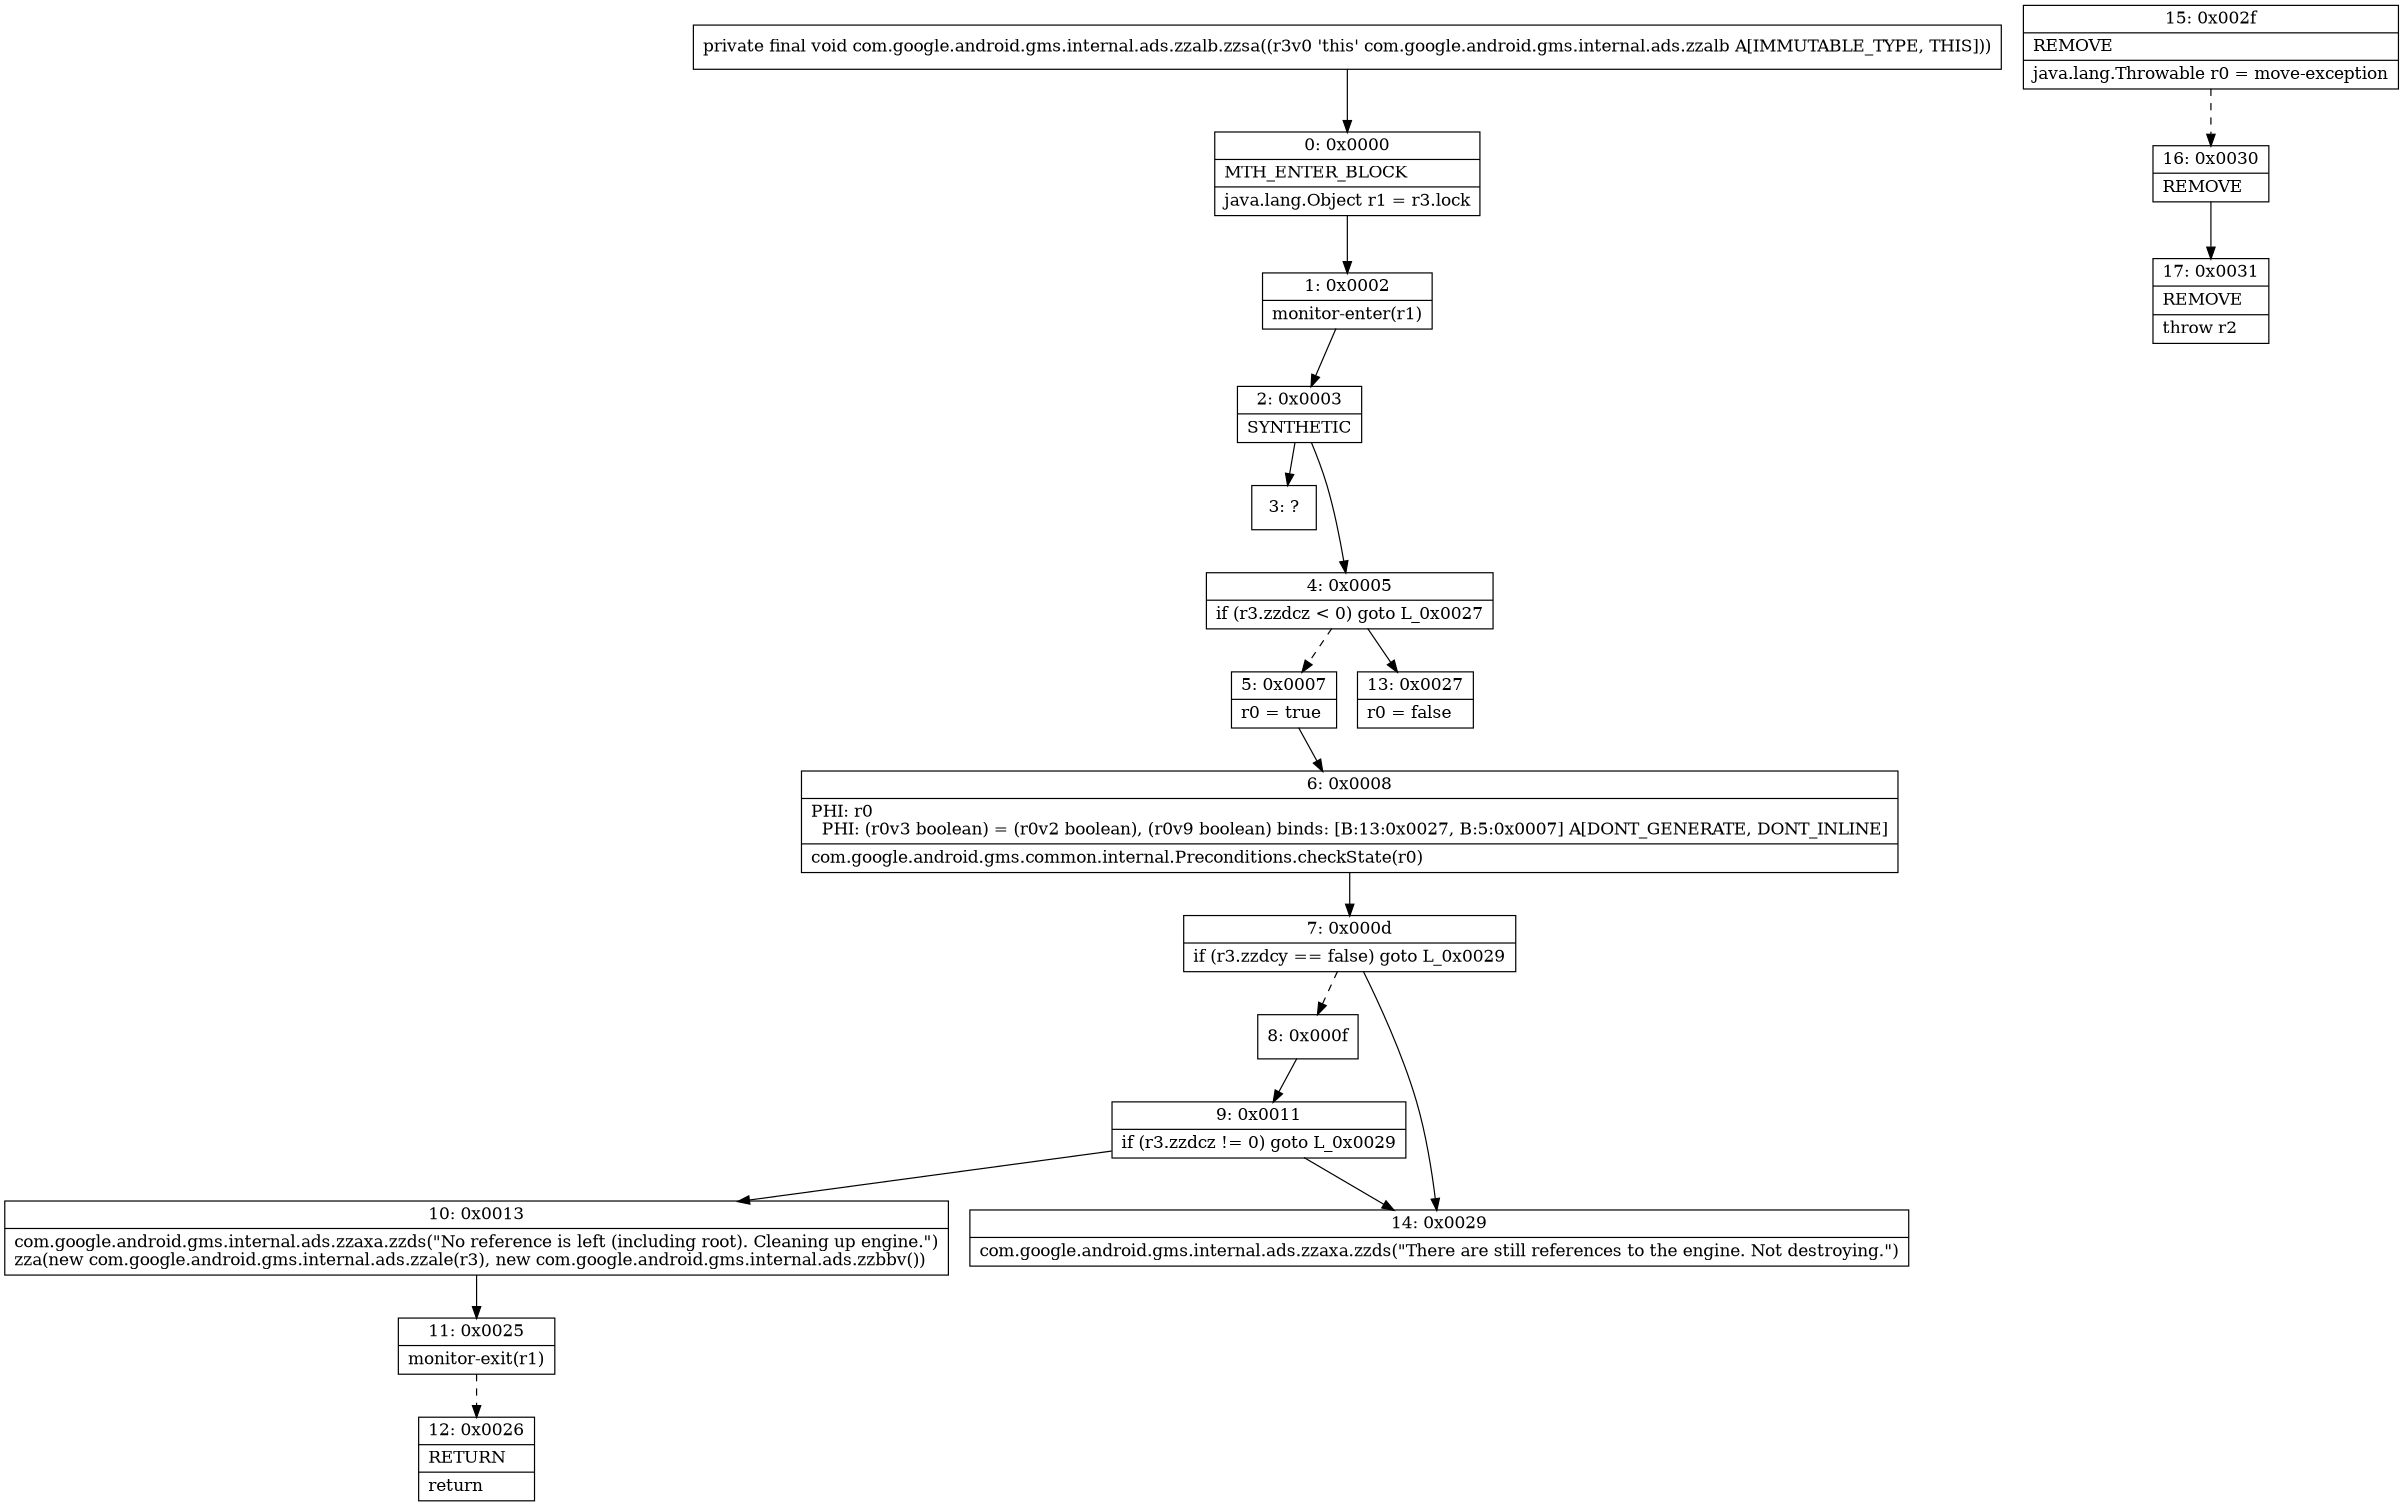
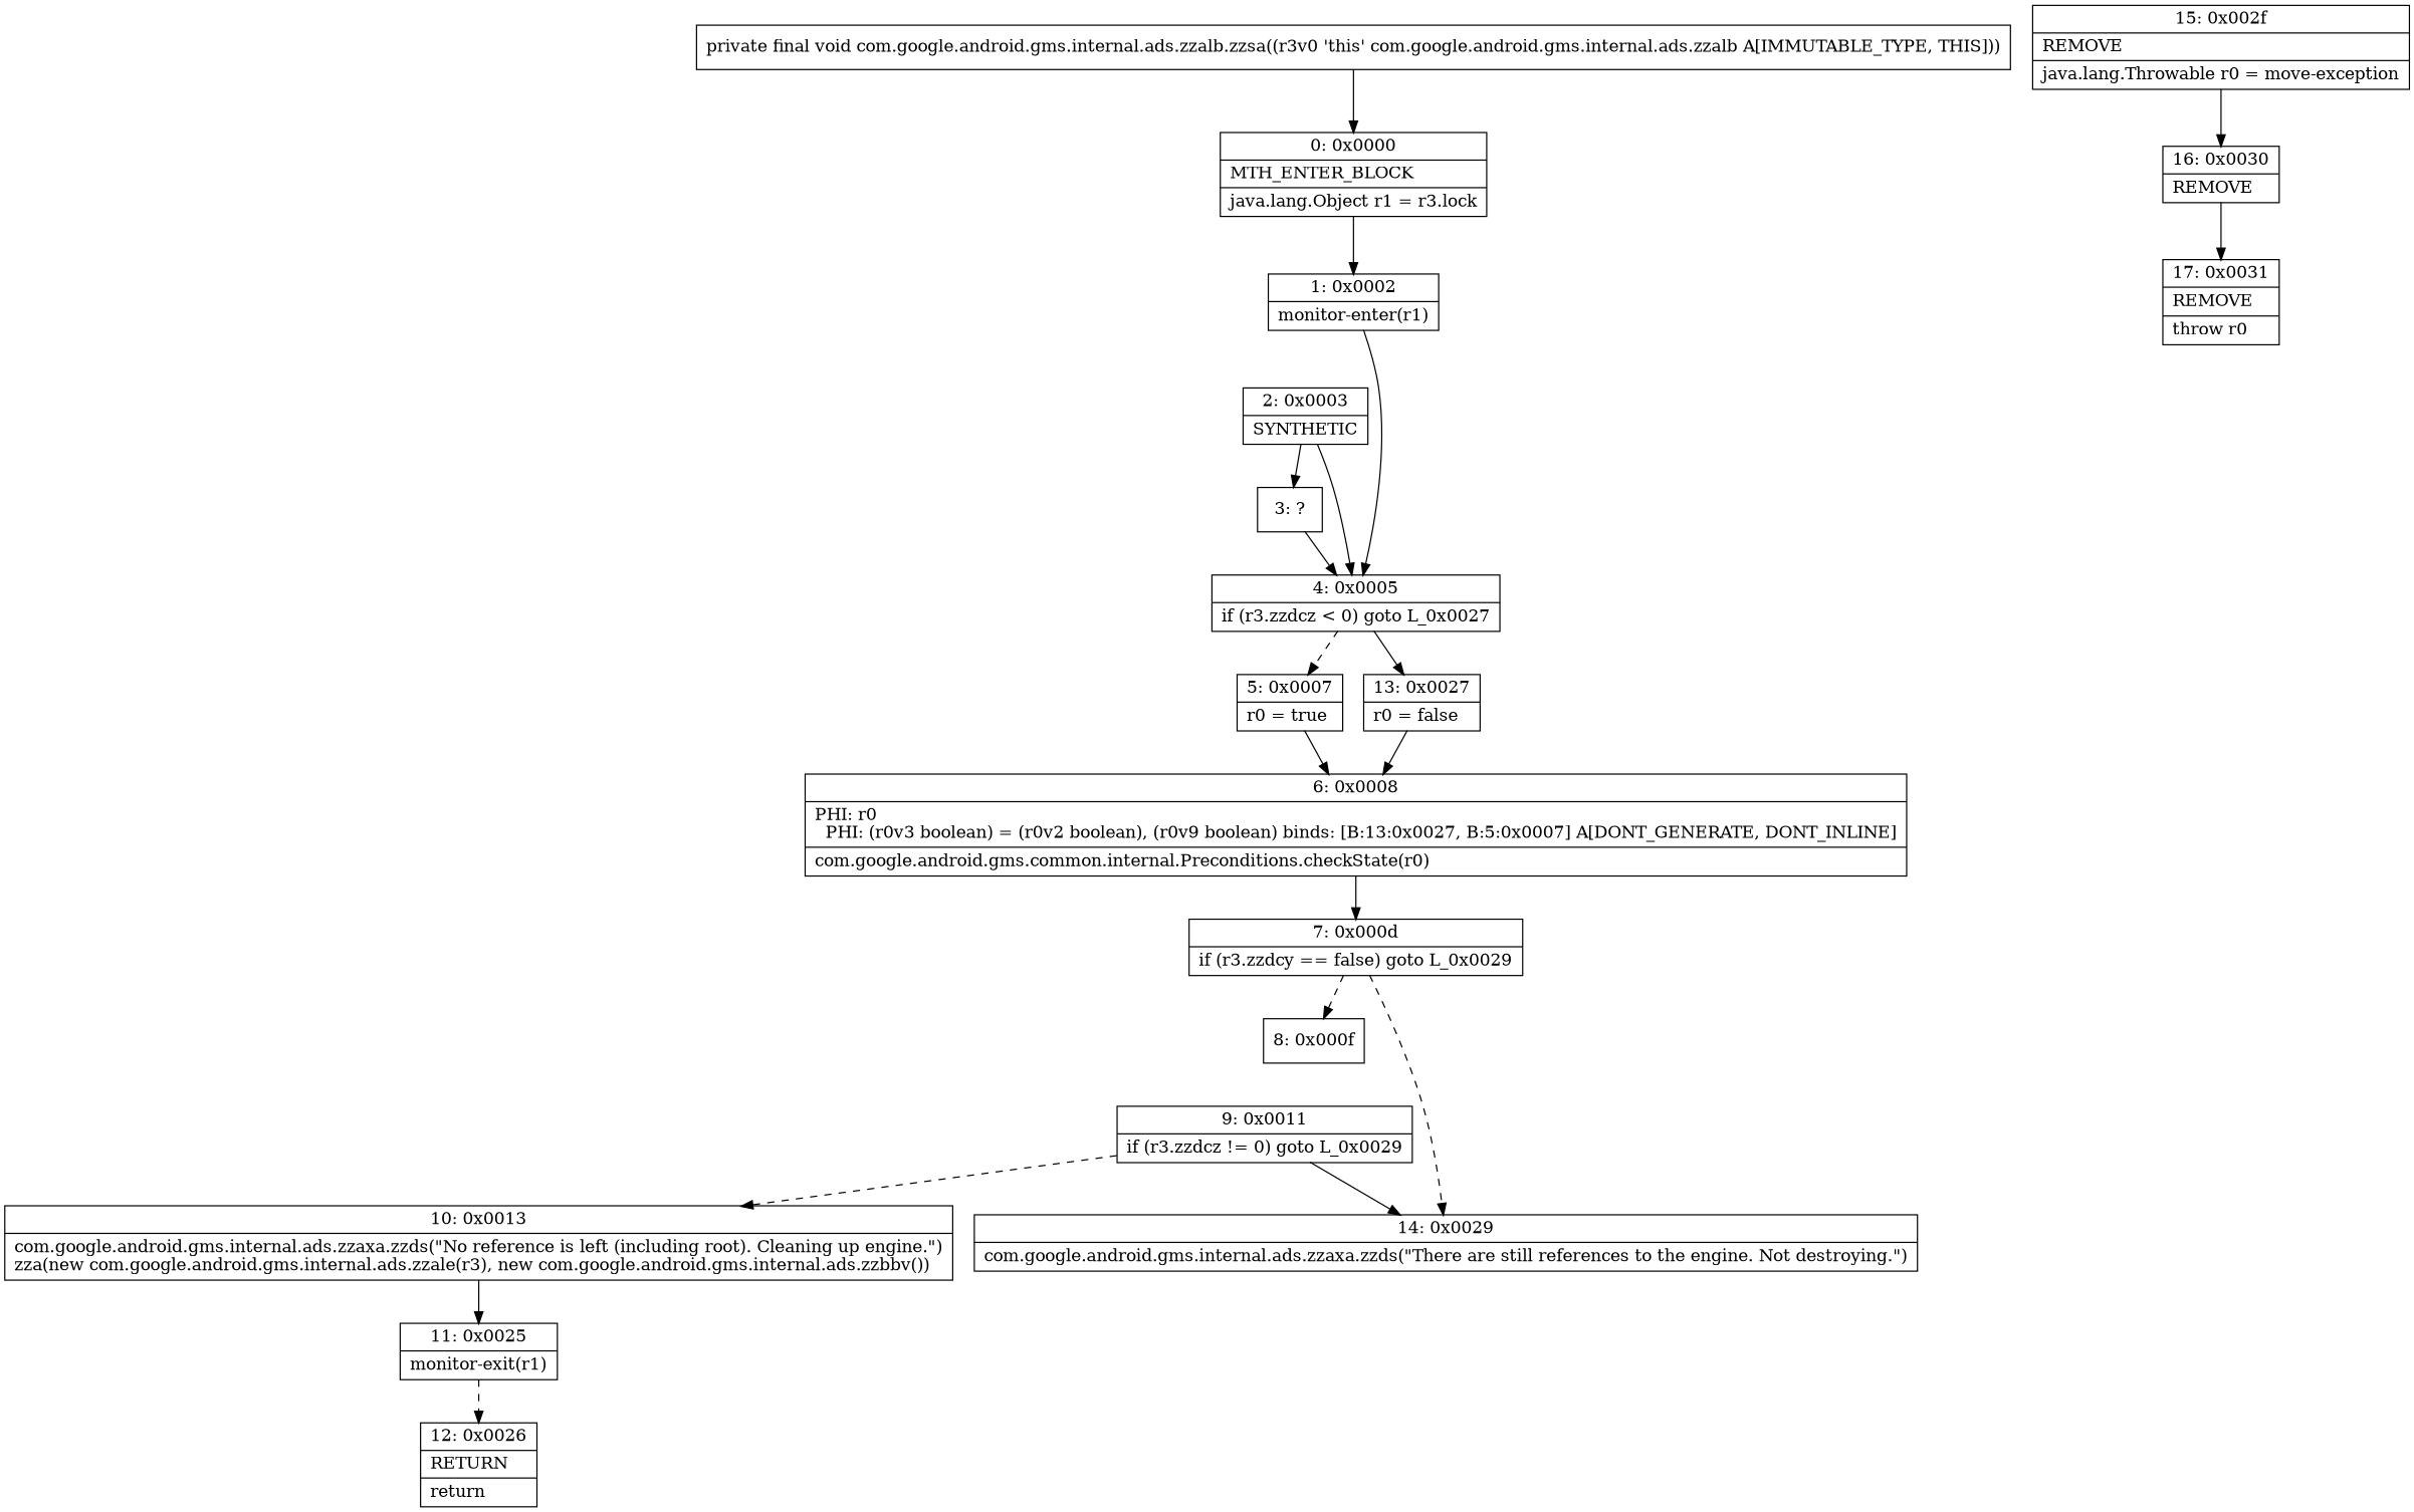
  digraph {
    node [shape=record]
    n1 [label="{0\:\ 0x0000|MTH_ENTER_BLOCK\l|java.lang.Object r1 = r3.lock\l}"]
    n2 [label="{1\:\ 0x0002|monitor\-enter(r1)\l}"]
    n3 [label="{2\:\ 0x0003|SYNTHETIC\l}"]
    n4 [label="{3\:\ ?}"]
    n5 [label="{4\:\ 0x0005|if (r3.zzdcz \< 0) goto L_0x0027\l}"]
    n6 [label="{15\:\ 0x002f|REMOVE\l|java.lang.Throwable r0 = move\-exception\l}"]
    n7 [label="{16\:\ 0x0030|REMOVE\l}"]
    n8 [label="{5\:\ 0x0007|r0 = true\l}"]
    n9 [label="{13\:\ 0x0027|r0 = false\l}"]
    n10 [label="{6\:\ 0x0008|PHI: r0 \l  PHI: (r0v3 boolean) = (r0v2 boolean), (r0v9 boolean) binds: [B:13:0x0027, B:5:0x0007] A[DONT_GENERATE, DONT_INLINE]\l|com.google.android.gms.common.internal.Preconditions.checkState(r0)\l}"]
    n11 [label="{7\:\ 0x000d|if (r3.zzdcy == false) goto L_0x0029\l}"]
    n12 [label="{8\:\ 0x000f}"]
    n13 [label="{14\:\ 0x0029|com.google.android.gms.internal.ads.zzaxa.zzds(\"There are still references to the engine. Not destroying.\")\l}"]
    n14 [label="{9\:\ 0x0011|if (r3.zzdcz != 0) goto L_0x0029\l}"]
    n15 [label="{10\:\ 0x0013|com.google.android.gms.internal.ads.zzaxa.zzds(\"No reference is left (including root). Cleaning up engine.\")\lzza(new com.google.android.gms.internal.ads.zzale(r3), new com.google.android.gms.internal.ads.zzbbv())\l}"]
    n16 [label="{11\:\ 0x0025|monitor\-exit(r1)\l}"]
    n17 [label="{12\:\ 0x0026|RETURN\l|return\l}"]
-   n18 [label="{17\:\ 0x0031|REMOVE\l|throw r2\l}"]
+   n18 [label="{17\:\ 0x0031|REMOVE\l|throw r0\l}"]
    n19 [label="{private final void com.google.android.gms.internal.ads.zzalb.zzsa((r3v0 'this' com.google.android.gms.internal.ads.zzalb A[IMMUTABLE_TYPE, THIS])) }"]
    n1 -> n2
-   n2 -> n3
+   n2 -> n5
    n3 -> n4
    n3 -> n5
+   n4 -> n5
    n5 -> n8 [style=dashed]
    n5 -> n9
-   n6 -> n7 [style=dashed]
+   n6 -> n7
    n7 -> n18
    n8 -> n10
+   n9 -> n10
    n10 -> n11
    n11 -> n12 [style=dashed]
-   n11 -> n13
-   n12 -> n14
+   n11 -> n13 [style=dashed]
    n14 -> n13
-   n14 -> n15 [style=solid]
+   n14 -> n15 [style=dashed]
    n15 -> n16
    n16 -> n17 [style=dashed]
    n19 -> n1
  }
